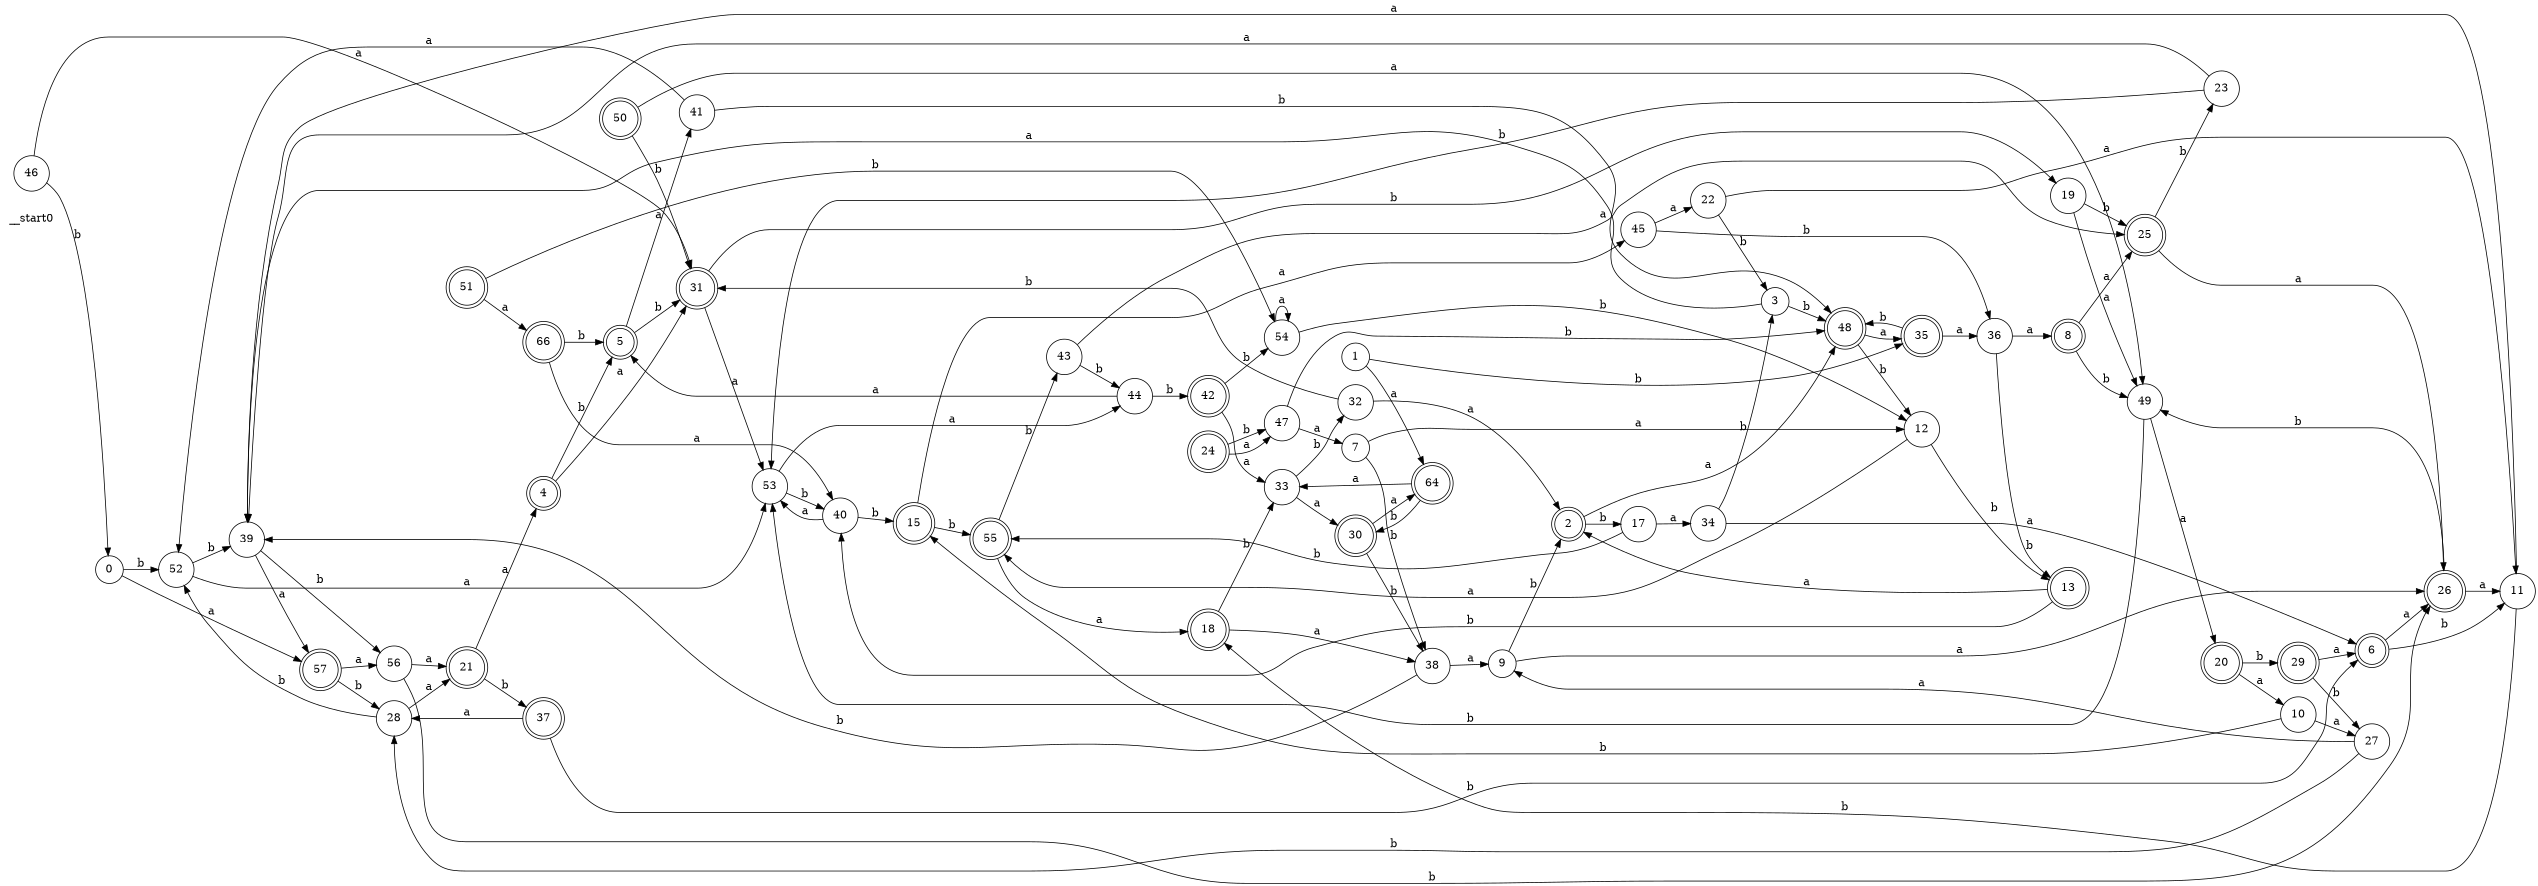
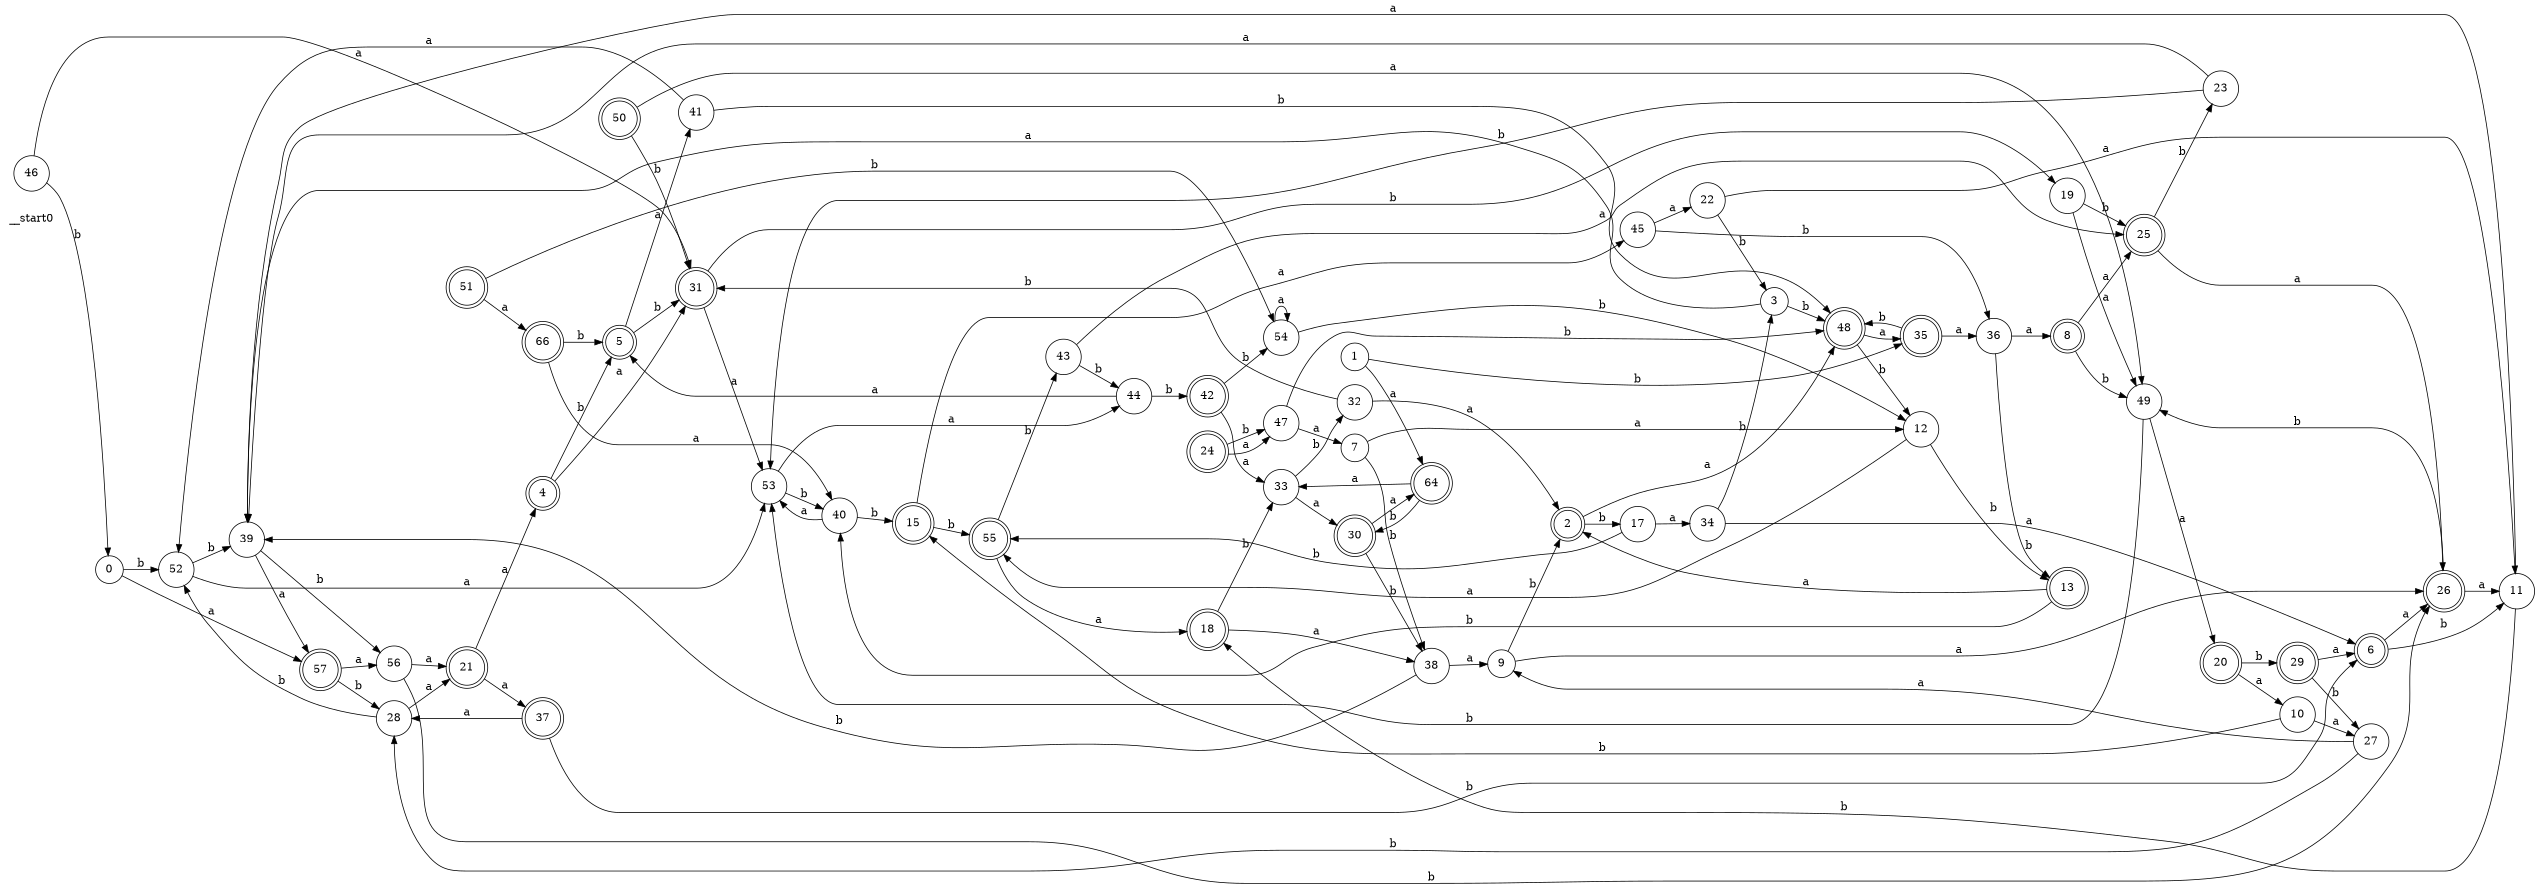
  digraph {
    rankdir=LR
    node [shape=circle color=black fillcolor=white style=filled]
    __start0 [shape=none color="" fillcolor="" style=""]
    n2 [label=0]
    n3 [label=52]
    n4 [label=57 shape=doublecircle style="rounded,filled"]
    n5 [label=39]
    n6 [label=53]
    n7 [label=28]
    n8 [label=56]
    n9 [label=1]
    n10 [label=64 shape=doublecircle style="rounded,filled"]
    n11 [label=35 shape=doublecircle style="rounded,filled"]
    n12 [label=30 shape=doublecircle style="rounded,filled"]
    n13 [label=33]
    n14 [label=48 shape=doublecircle style="rounded,filled"]
    n15 [label=36]
    n16 [label=2 shape=doublecircle style="rounded,filled"]
    n17 [label=17]
    n18 [label=55 shape=doublecircle style="rounded,filled"]
    n19 [label=34]
    n20 [label=12]
    n21 [label=3]
    n22 [label=4 shape=doublecircle style="rounded,filled"]
    n23 [label=5 shape=doublecircle style="rounded,filled"]
    n24 [label=31 shape=doublecircle style="rounded,filled"]
    n25 [label=41]
    n26 [label=19]
    n27 [label=6 shape=doublecircle style="rounded,filled"]
    n28 [label=11]
    n29 [label=26 shape=doublecircle style="rounded,filled"]
    n30 [label=18 shape=doublecircle style="rounded,filled"]
    n31 [label=49]
    n32 [label=7]
    n33 [label=38]
    n34 [label=13 shape=doublecircle style="rounded,filled"]
    n35 [label=9]
    n36 [label=8 shape=doublecircle style="rounded,filled"]
    n37 [label=25 shape=doublecircle style="rounded,filled"]
    n38 [label=23]
    n39 [label=20 shape=doublecircle style="rounded,filled"]
    n40 [label=10]
    n41 [label=15 shape=doublecircle style="rounded,filled"]
    n42 [label=27]
    n43 [label=45]
    n44 [label=40]
    n45 [label=43]
    n46 [label=32]
    n47 [label=22]
    n48 [label=66 shape=doublecircle style="rounded,filled"]
    n49 [label=29 shape=doublecircle style="rounded,filled"]
    n50 [label=21 shape=doublecircle style="rounded,filled"]
    n51 [label=37 shape=doublecircle style="rounded,filled"]
    n52 [label=44]
    n53 [label=24 shape=doublecircle style="rounded,filled"]
    n54 [label=47]
    n55 [label=42 shape=doublecircle style="rounded,filled"]
    n56 [label=54]
    n57 [label=46]
    n58 [label=50 shape=doublecircle style="rounded,filled"]
    n59 [label=51 shape=doublecircle style="rounded,filled"]
    n2 -> n3 [label=b]
    n2 -> n4 [label=a]
    n3 -> n5 [label=b]
    n3 -> n6 [label=a]
    n4 -> n7 [label=b]
    n4 -> n8 [label=a]
    n5 -> n4 [label=a]
    n5 -> n8 [label=b]
    n6 -> n44 [label=b]
    n6 -> n52 [label=a]
    n7 -> n3 [label=b]
    n7 -> n50 [label=a]
    n8 -> n29 [label=b]
    n8 -> n50 [label=a]
    n9 -> n10 [label=a]
    n9 -> n11 [label=b]
    n10 -> n12 [label=b]
    n10 -> n13 [label=a]
    n11 -> n14 [label=b]
    n11 -> n15 [label=a]
    n12 -> n10 [label=a]
    n12 -> n33 [label=b]
    n13 -> n12 [label=a]
    n13 -> n46 [label=b]
    n14 -> n11 [label=a]
    n14 -> n20 [label=b]
    n15 -> n34 [label=b]
    n15 -> n36 [label=a]
    n16 -> n14 [label=a]
    n16 -> n17 [label=b]
    n17 -> n18 [label=b]
    n17 -> n19 [label=a]
    n18 -> n30 [label=a]
    n18 -> n45 [label=b]
    n19 -> n21 [label=b]
    n19 -> n27 [label=a]
    n20 -> n18 [label=a]
    n20 -> n34 [label=b]
    n21 -> n5 [label=a]
    n21 -> n14 [label=b]
    n22 -> n23 [label=b]
    n22 -> n24 [label=a]
    n23 -> n24 [label=b]
    n23 -> n25 [label=a]
    n24 -> n6 [label=a]
    n24 -> n26 [label=b]
    n25 -> n3 [label=a]
    n25 -> n14 [label=b]
    n26 -> n31 [label=a]
    n26 -> n37 [label=b]
    n27 -> n28 [label=b]
    n27 -> n29 [label=a]
    n28 -> n5 [label=a]
    n28 -> n30 [label=b]
    n29 -> n28 [label=a]
    n29 -> n31 [label=b]
    n30 -> n13 [label=b]
    n30 -> n33 [label=a]
    n31 -> n6 [label=b]
    n31 -> n39 [label=a]
    n32 -> n20 [label=a]
    n32 -> n33 [label=b]
    n33 -> n5 [label=b]
    n33 -> n35 [label=a]
    n34 -> n16 [label=a]
    n34 -> n44 [label=b]
    n35 -> n16 [label=b]
    n35 -> n29 [label=a]
    n36 -> n31 [label=b]
    n36 -> n37 [label=a]
    n37 -> n29 [label=a]
    n37 -> n38 [label=b]
    n38 -> n5 [label=a]
    n38 -> n6 [label=b]
    n39 -> n40 [label=a]
    n39 -> n49 [label=b]
    n40 -> n41 [label=b]
    n40 -> n42 [label=a]
    n41 -> n18 [label=b]
    n41 -> n43 [label=a]
    n42 -> n7 [label=b]
    n42 -> n35 [label=a]
    n43 -> n15 [label=b]
    n43 -> n47 [label=a]
    n44 -> n6 [label=a]
    n44 -> n41 [label=b]
    n45 -> n37 [label=a]
    n45 -> n52 [label=b]
    n46 -> n16 [label=a]
    n46 -> n24 [label=b]
    n47 -> n21 [label=b]
    n47 -> n28 [label=a]
    n48 -> n23 [label=b]
    n48 -> n44 [label=a]
    n49 -> n27 [label=a]
    n49 -> n42 [label=b]
    n50 -> n22 [label=a]
-   n50 -> n51 [label=b]
+   n50 -> n51 [label=a]
    n51 -> n7 [label=a]
    n51 -> n27 [label=b]
    n52 -> n23 [label=a]
    n52 -> n55 [label=b]
    n53 -> n54 [label=a]
    n53 -> n54 [label=b]
    n54 -> n14 [label=b]
    n54 -> n32 [label=a]
    n55 -> n13 [label=a]
    n55 -> n56 [label=b]
    n56 -> n20 [label=b]
    n56 -> n56 [label=a]
    n57 -> n2 [label=b]
    n57 -> n24 [label=a]
    n58 -> n24 [label=b]
    n58 -> n31 [label=a]
    n59 -> n48 [label=a]
    n59 -> n56 [label=b]
  }
